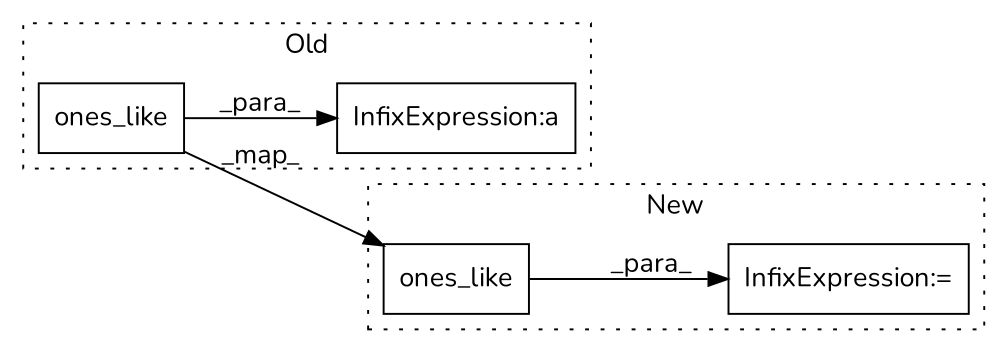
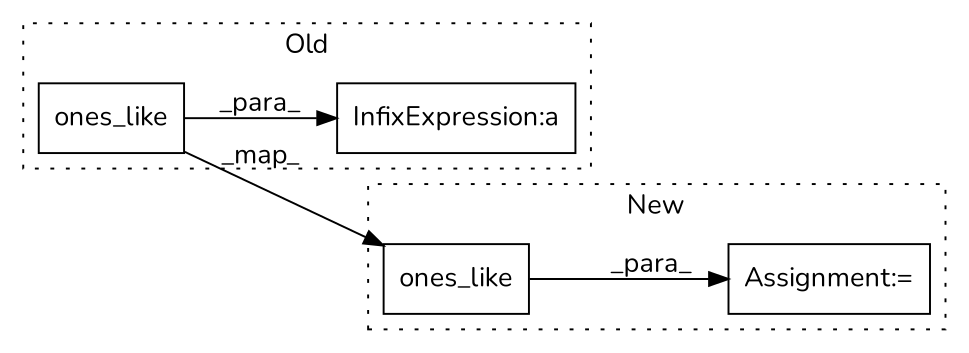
  digraph {
    rankdir=LR
    fontname=Nunito
    node [a=32 l="10,1" shape=box fontname=Nunito]
    edge [fontname=Nunito]
    n1 [label=ones_like s="6475,6486"]
    n2 [a=27 l=3 label="InfixExpression:a" s=6648]
    n3 [label=ones_like s="6504,6515"]
-   n4 [a=7 l=1 label="InfixExpression:=" s=6663]
+   n4 [a=7 l=1 label="Assignment:=" s=6663]
    subgraph cluster_1 {
      label=Old
      style=dotted
      n1
      n2
    }
    subgraph cluster_2 {
      label=New
      style=dotted
      n3
      n4
    }
    n1 -> n2 [label=_para_]
    n1 -> n3 [label=_map_]
    n3 -> n4 [label=_para_]
  }
